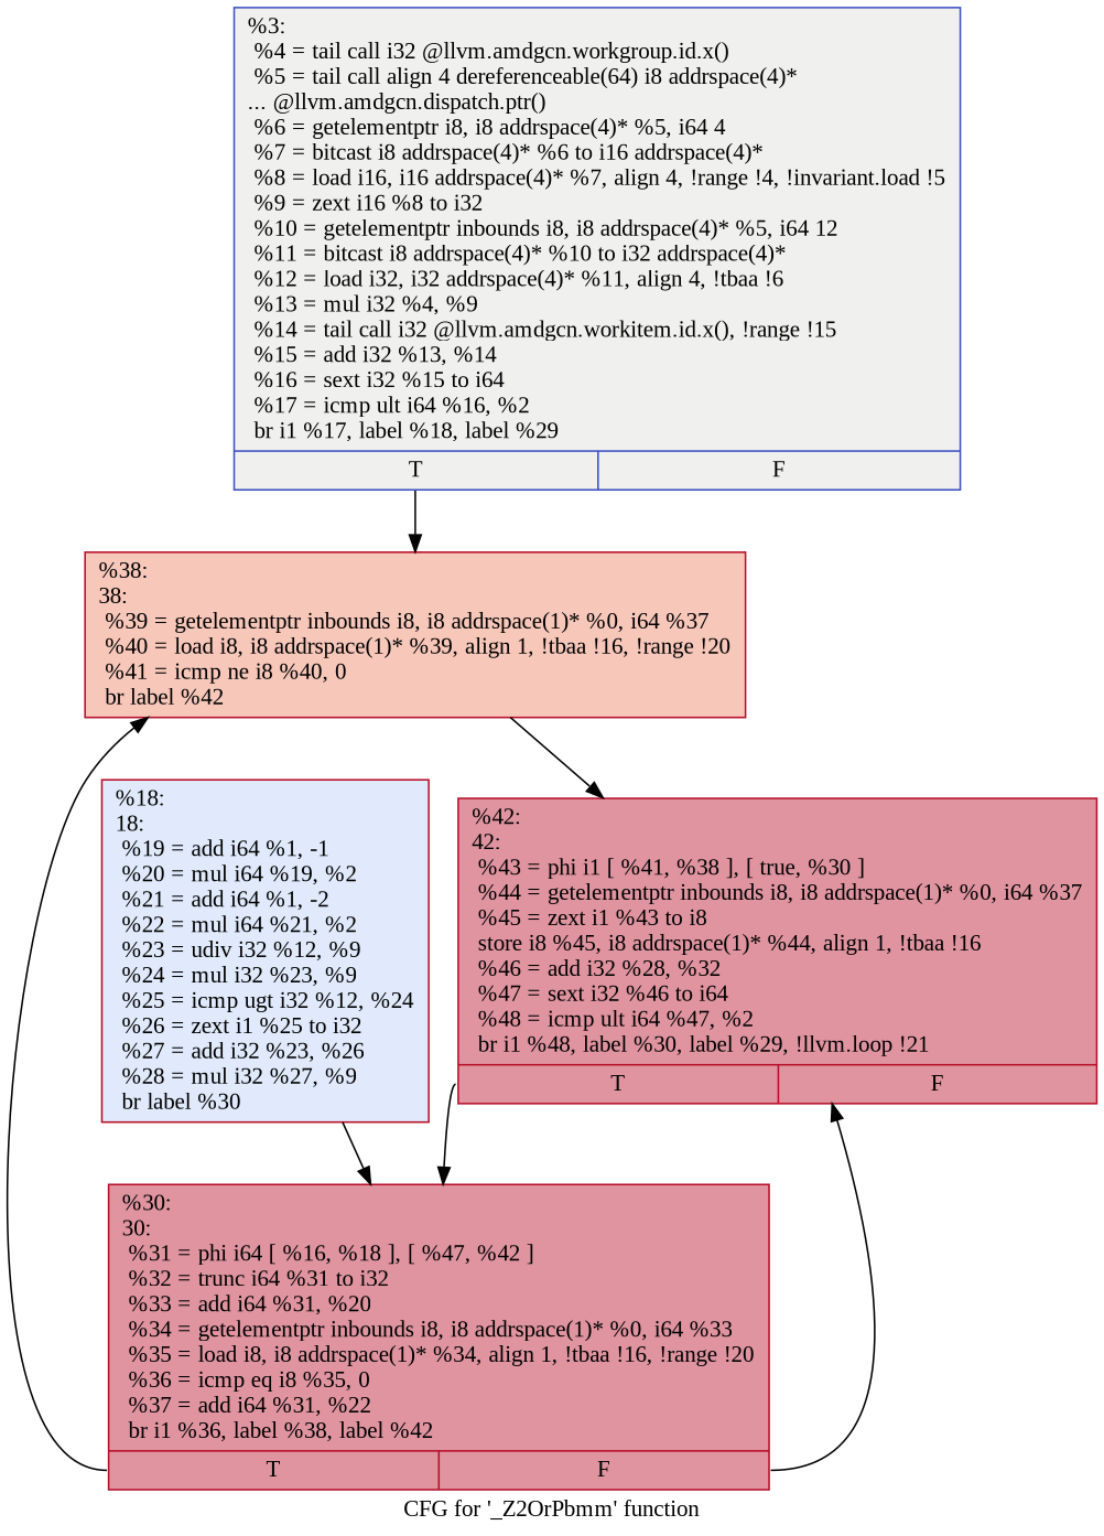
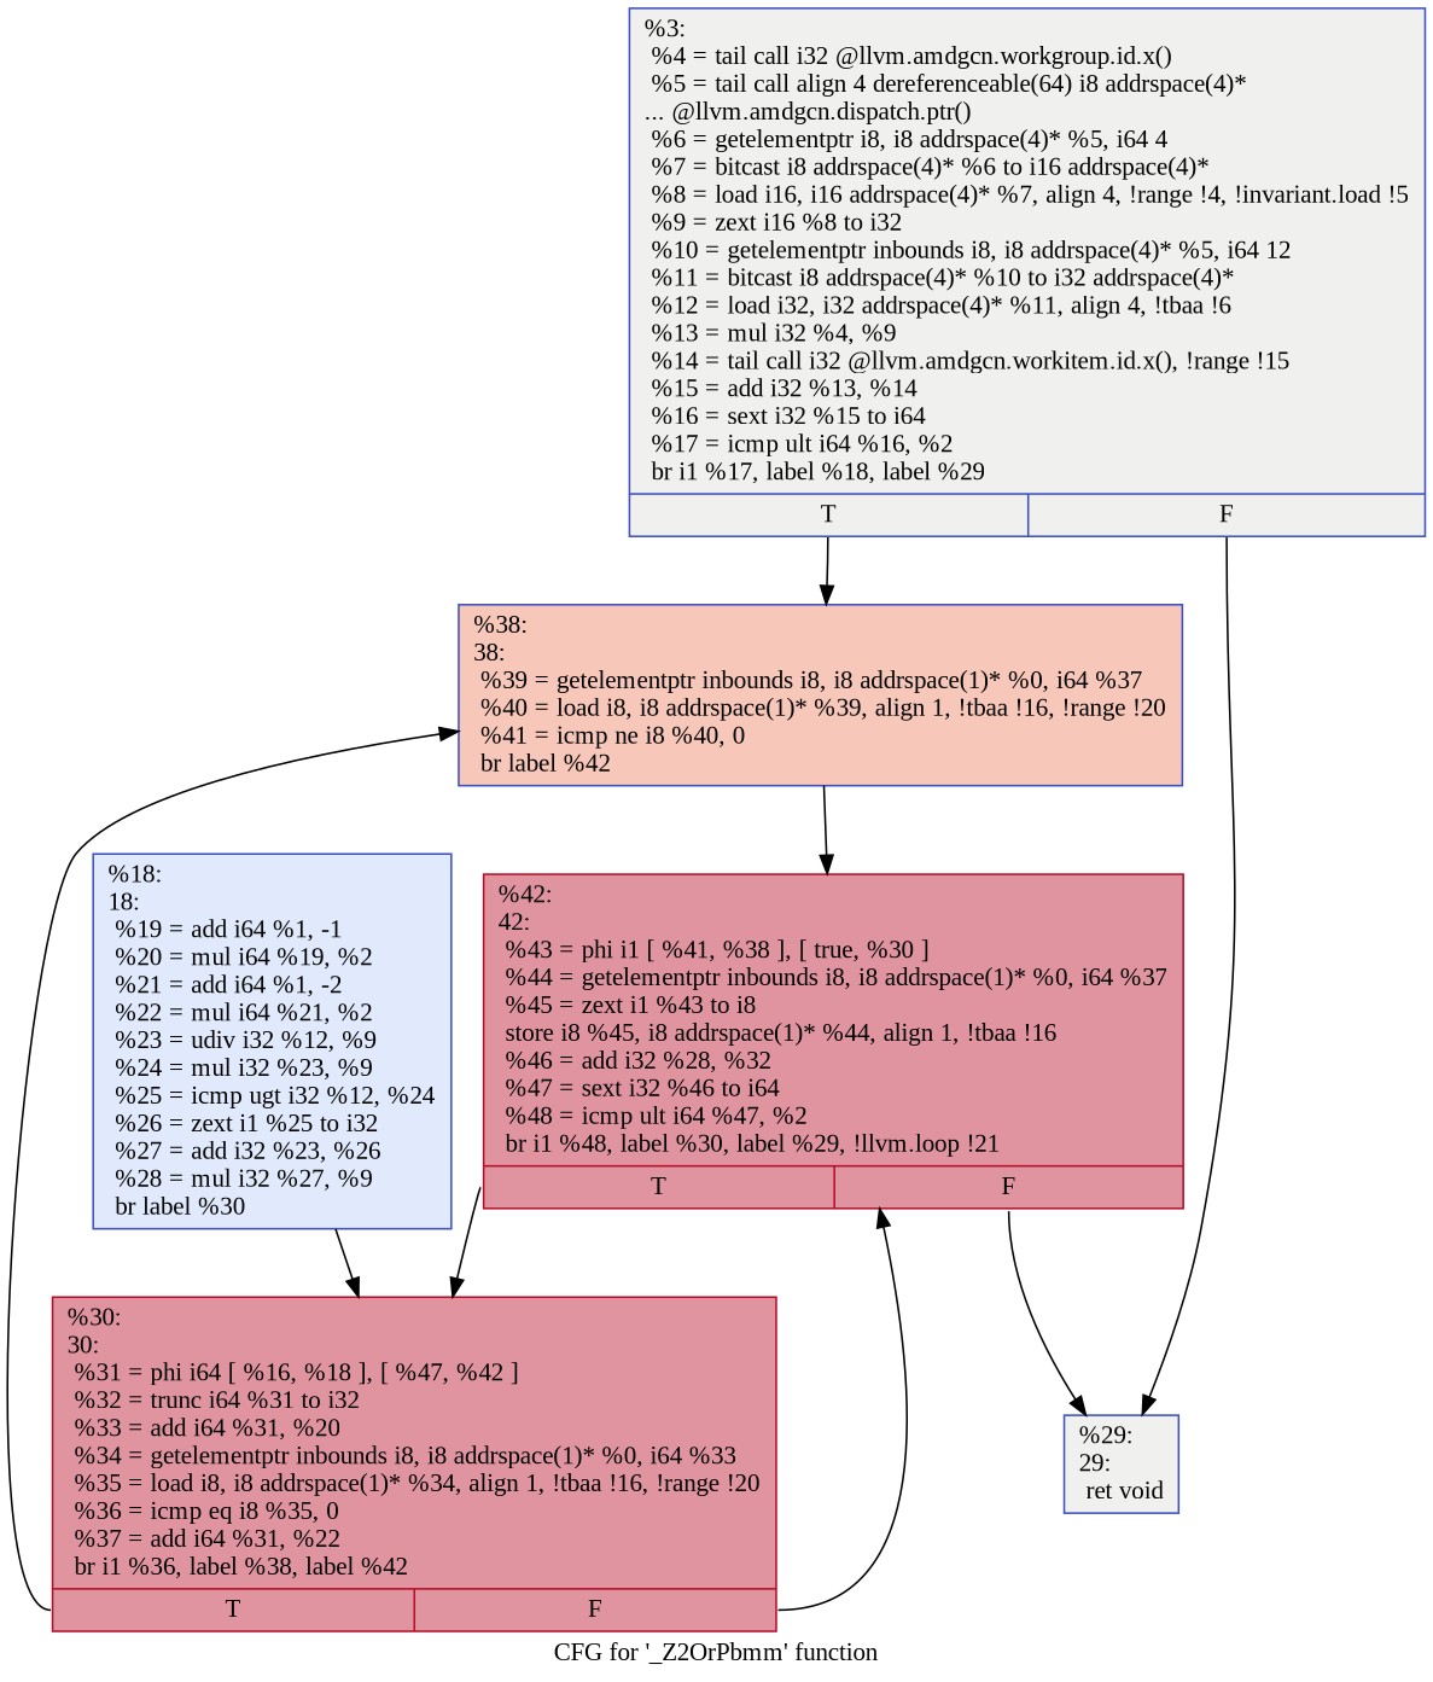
  digraph {
    fontname="Liberation Serif"
    label="CFG for '_Z2OrPbmm' function"
    node [color="#3d50c3ff" fillcolor="#dedcdb70" fontname="Liberation Serif" shape=record style=filled]
    edge [fontname="Liberation Serif" tailport=s0]
    n1 [label="{%3:\l  %4 = tail call i32 @llvm.amdgcn.workgroup.id.x()\l  %5 = tail call align 4 dereferenceable(64) i8 addrspace(4)*\l... @llvm.amdgcn.dispatch.ptr()\l  %6 = getelementptr i8, i8 addrspace(4)* %5, i64 4\l  %7 = bitcast i8 addrspace(4)* %6 to i16 addrspace(4)*\l  %8 = load i16, i16 addrspace(4)* %7, align 4, !range !4, !invariant.load !5\l  %9 = zext i16 %8 to i32\l  %10 = getelementptr inbounds i8, i8 addrspace(4)* %5, i64 12\l  %11 = bitcast i8 addrspace(4)* %10 to i32 addrspace(4)*\l  %12 = load i32, i32 addrspace(4)* %11, align 4, !tbaa !6\l  %13 = mul i32 %4, %9\l  %14 = tail call i32 @llvm.amdgcn.workitem.id.x(), !range !15\l  %15 = add i32 %13, %14\l  %16 = sext i32 %15 to i64\l  %17 = icmp ult i64 %16, %2\l  br i1 %17, label %18, label %29\l|{<s0>T|<s1>F}}"]
-   n3 [color="#b70d28ff" fillcolor="#ec7f6370" label="{%38:\l38:                                               \l  %39 = getelementptr inbounds i8, i8 addrspace(1)* %0, i64 %37\l  %40 = load i8, i8 addrspace(1)* %39, align 1, !tbaa !16, !range !20\l  %41 = icmp ne i8 %40, 0\l  br label %42\l}"]
-   n4 [color="#b70d28ff" fillcolor="#b9d0f970" label="{%18:\l18:                                               \l  %19 = add i64 %1, -1\l  %20 = mul i64 %19, %2\l  %21 = add i64 %1, -2\l  %22 = mul i64 %21, %2\l  %23 = udiv i32 %12, %9\l  %24 = mul i32 %23, %9\l  %25 = icmp ugt i32 %12, %24\l  %26 = zext i1 %25 to i32\l  %27 = add i32 %23, %26\l  %28 = mul i32 %27, %9\l  br label %30\l}"]
+   n2 [label="{%29:\l29:                                               \l  ret void\l}"]
+   n3 [fillcolor="#ec7f6370" label="{%38:\l38:                                               \l  %39 = getelementptr inbounds i8, i8 addrspace(1)* %0, i64 %37\l  %40 = load i8, i8 addrspace(1)* %39, align 1, !tbaa !16, !range !20\l  %41 = icmp ne i8 %40, 0\l  br label %42\l}"]
+   n4 [fillcolor="#b9d0f970" label="{%18:\l18:                                               \l  %19 = add i64 %1, -1\l  %20 = mul i64 %19, %2\l  %21 = add i64 %1, -2\l  %22 = mul i64 %21, %2\l  %23 = udiv i32 %12, %9\l  %24 = mul i32 %23, %9\l  %25 = icmp ugt i32 %12, %24\l  %26 = zext i1 %25 to i32\l  %27 = add i32 %23, %26\l  %28 = mul i32 %27, %9\l  br label %30\l}"]
    n5 [color="#b70d28ff" fillcolor="#b70d2870" label="{%30:\l30:                                               \l  %31 = phi i64 [ %16, %18 ], [ %47, %42 ]\l  %32 = trunc i64 %31 to i32\l  %33 = add i64 %31, %20\l  %34 = getelementptr inbounds i8, i8 addrspace(1)* %0, i64 %33\l  %35 = load i8, i8 addrspace(1)* %34, align 1, !tbaa !16, !range !20\l  %36 = icmp eq i8 %35, 0\l  %37 = add i64 %31, %22\l  br i1 %36, label %38, label %42\l|{<s0>T|<s1>F}}"]
    n6 [color="#b70d28ff" fillcolor="#b70d2870" label="{%42:\l42:                                               \l  %43 = phi i1 [ %41, %38 ], [ true, %30 ]\l  %44 = getelementptr inbounds i8, i8 addrspace(1)* %0, i64 %37\l  %45 = zext i1 %43 to i8\l  store i8 %45, i8 addrspace(1)* %44, align 1, !tbaa !16\l  %46 = add i32 %28, %32\l  %47 = sext i32 %46 to i64\l  %48 = icmp ult i64 %47, %2\l  br i1 %48, label %30, label %29, !llvm.loop !21\l|{<s0>T|<s1>F}}"]
+   n1 -> n2 [tailport=s1]
    n1 -> n3
    n3 -> n6
    n4 -> n5
    n5 -> n3
    n5 -> n6 [tailport=s1]
+   n6 -> n2 [tailport=s1]
    n6 -> n5
  }
